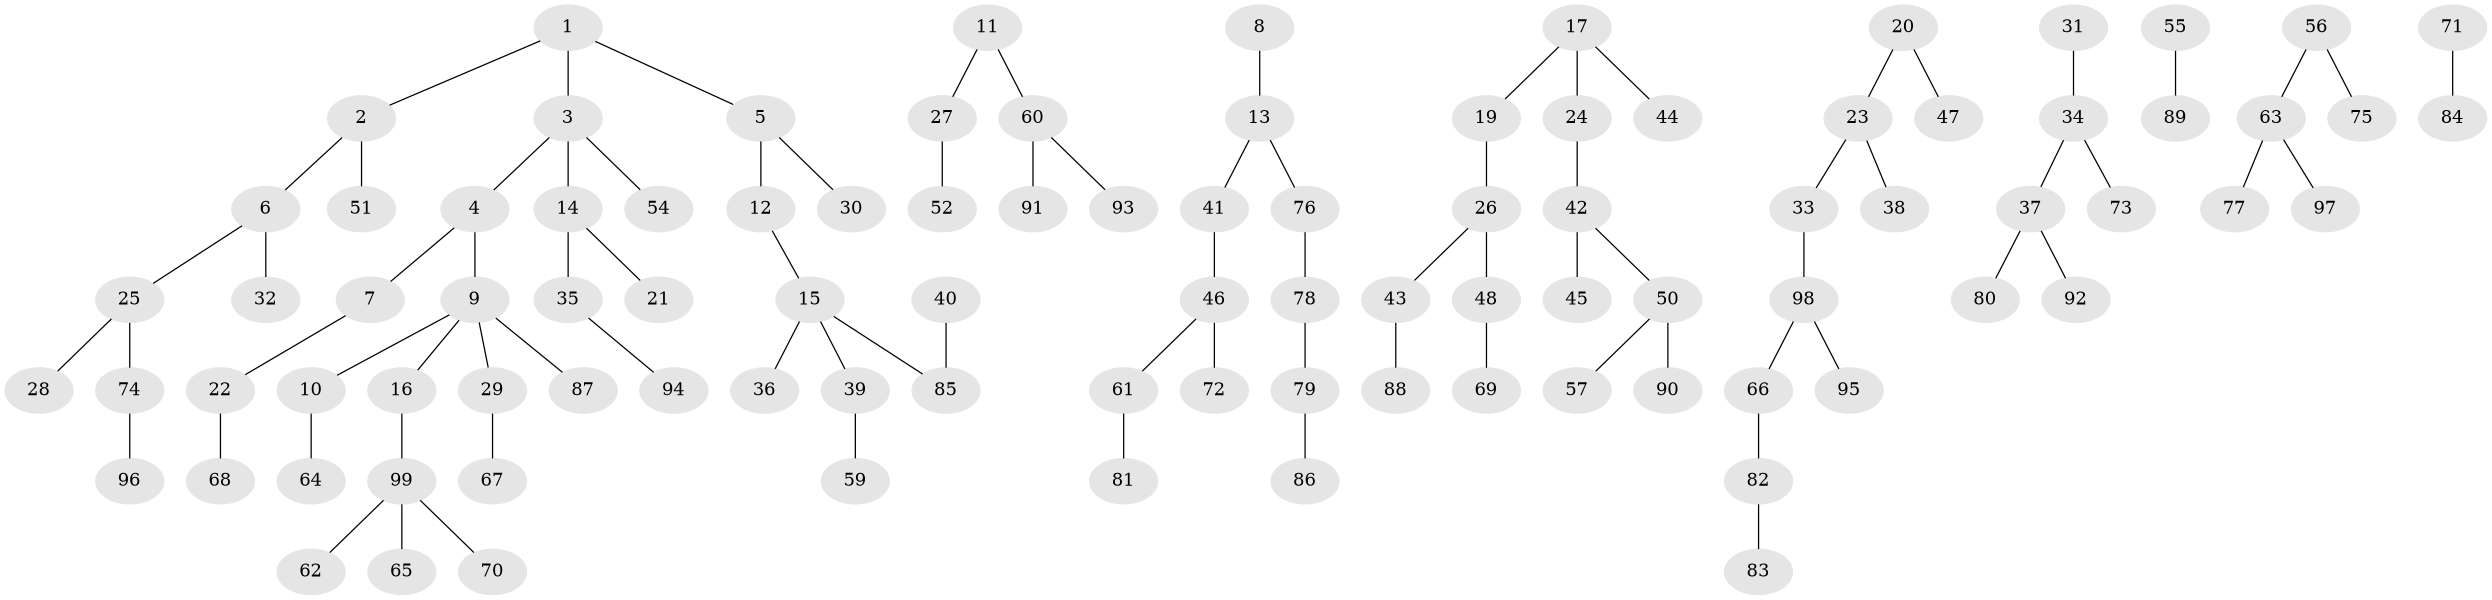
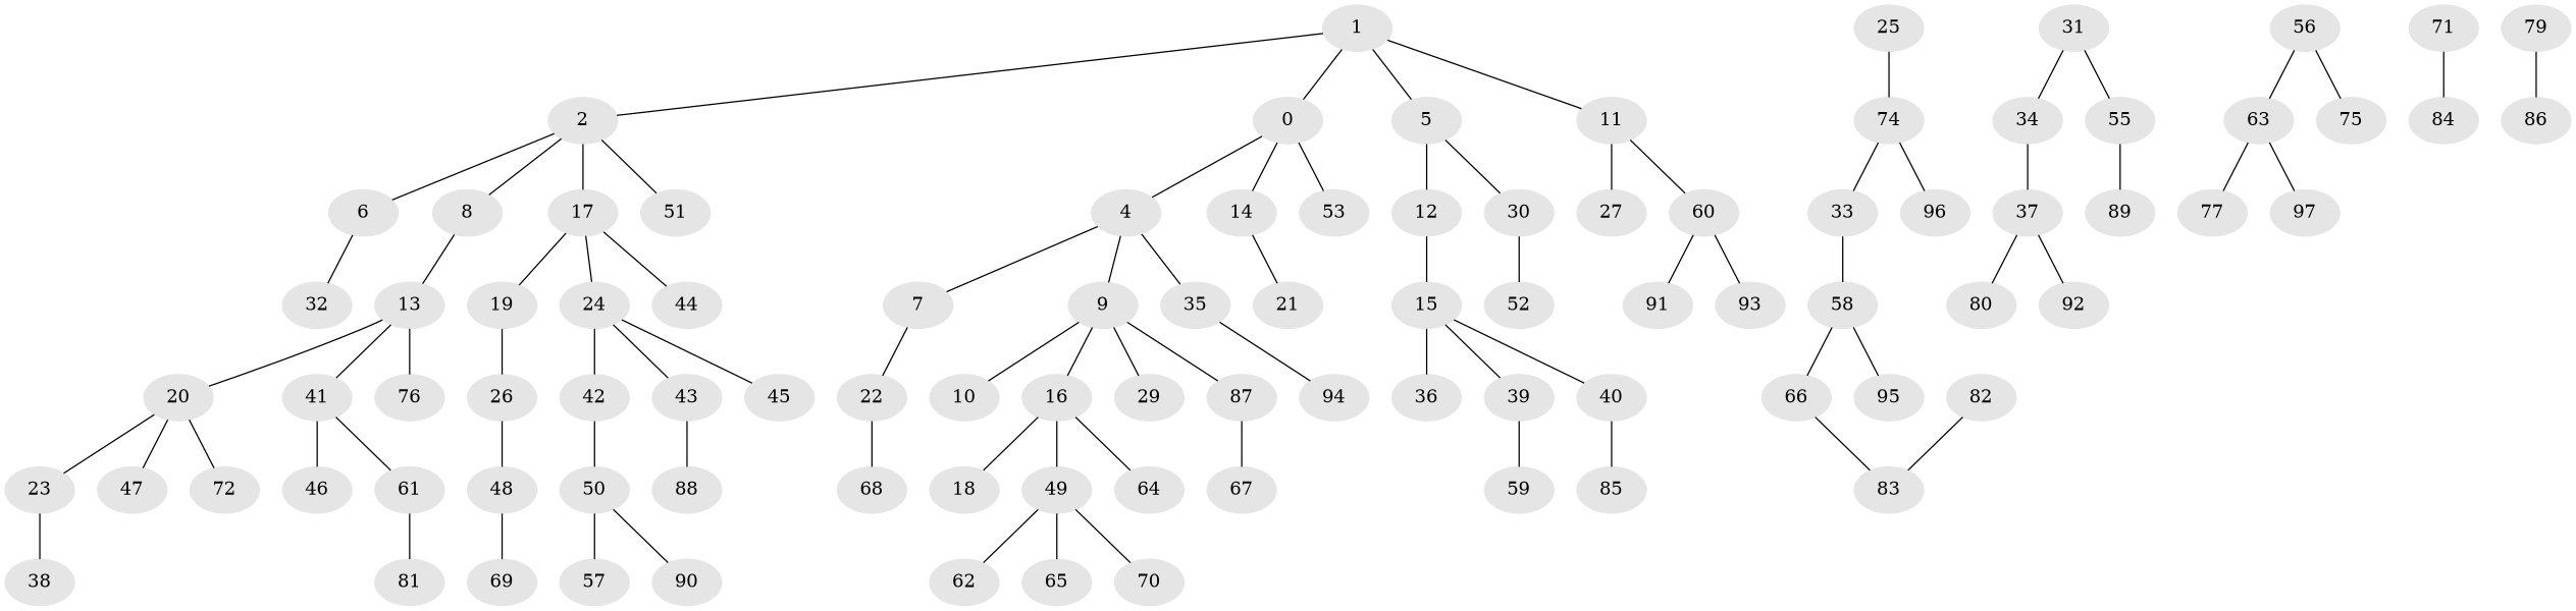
  graph {
    node [color=gray90 style=filled]
    edge [weight=1.0]
    1
    2
-   3
+   3 [label=0]
    5
    11
    6
    8
    17
    51
    4
    14
-   54
+   54 [label=53]
    12
    30
    27
    60
    25
    32
    13
    19
    24
    44
    7
    9
    35
    21
    22
    10
    16
    29
    87
    94
    15
    52
-   28
    74
    68
    20
    41
    76
-   49 [label=99]
+   18
+   49
    64
    67
    91
    93
    36
    39
    40
    23
    47
    31
    34
    55
    46
    61
-   78
    59
    85
    62
    65
    70
    26
    42
    43
    48
    33
    38
-   58 [label=98]
+   58
    45
    50
    96
    88
    69
    37
-   73
    89
    66
    95
    80
    92
    72
    81
    57
    90
    56
    63
    75
    71
    84
    77
    97
    82
    83
    79
    86
    1 -- 2
    1 -- 3
    1 -- 5
+   1 -- 11
    2 -- 6
+   2 -- 8
+   2 -- 17
    2 -- 51
    3 -- 4
    3 -- 14
    3 -- 54
    5 -- 12
    5 -- 30
    11 -- 27
    11 -- 60
-   6 -- 25
    6 -- 32
    8 -- 13
    17 -- 19
    17 -- 24
    17 -- 44
    4 -- 7
    4 -- 9
-   14 -- 35
+   4 -- 35
    14 -- 21
    12 -- 15
-   27 -- 52
+   30 -- 52
    60 -- 91
    60 -- 93
-   25 -- 28
    25 -- 74
+   13 -- 20
    13 -- 41
    13 -- 76
    19 -- 26
    24 -- 42
    7 -- 22
    9 -- 10
    9 -- 16
    9 -- 29
    9 -- 87
    35 -- 94
    22 -- 68
+   16 -- 18
    16 -- 49
-   10 -- 64
-   29 -- 67
+   16 -- 64
+   87 -- 67
    15 -- 36
    15 -- 39
-   15 -- 85
+   15 -- 40
    74 -- 96
    20 -- 23
    20 -- 47
    41 -- 46
-   46 -- 61
-   76 -- 78
+   41 -- 61
    49 -- 62
    49 -- 65
    49 -- 70
    39 -- 59
    40 -- 85
-   23 -- 33
+   74 -- 33
    23 -- 38
    31 -- 34
+   31 -- 55
    34 -- 37
-   34 -- 73
    55 -- 89
-   46 -- 72
+   20 -- 72
    61 -- 81
-   78 -- 79
-   26 -- 43
+   24 -- 43
    26 -- 48
-   42 -- 45
+   24 -- 45
    42 -- 50
    43 -- 88
    48 -- 69
    33 -- 58
    58 -- 66
    58 -- 95
    50 -- 57
    50 -- 90
    37 -- 80
    37 -- 92
-   66 -- 82
+   66 -- 83
    56 -- 63
    56 -- 75
    63 -- 77
    63 -- 97
    71 -- 84
    82 -- 83
    79 -- 86
  }
